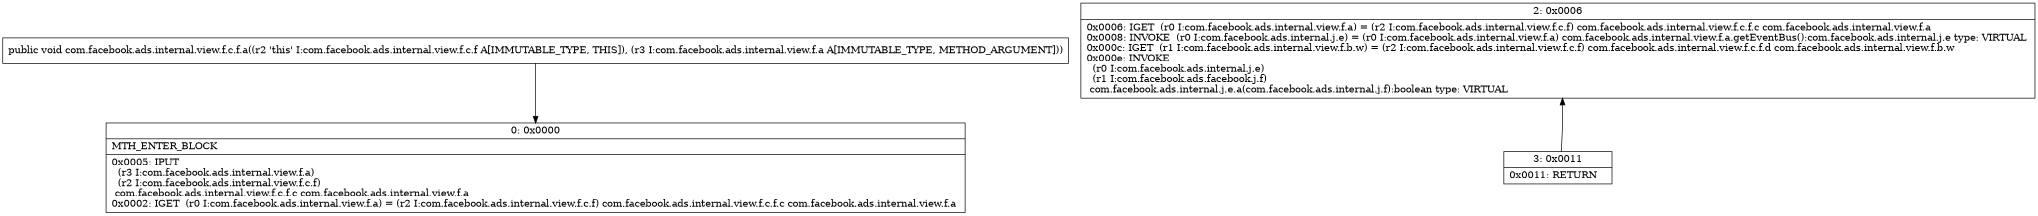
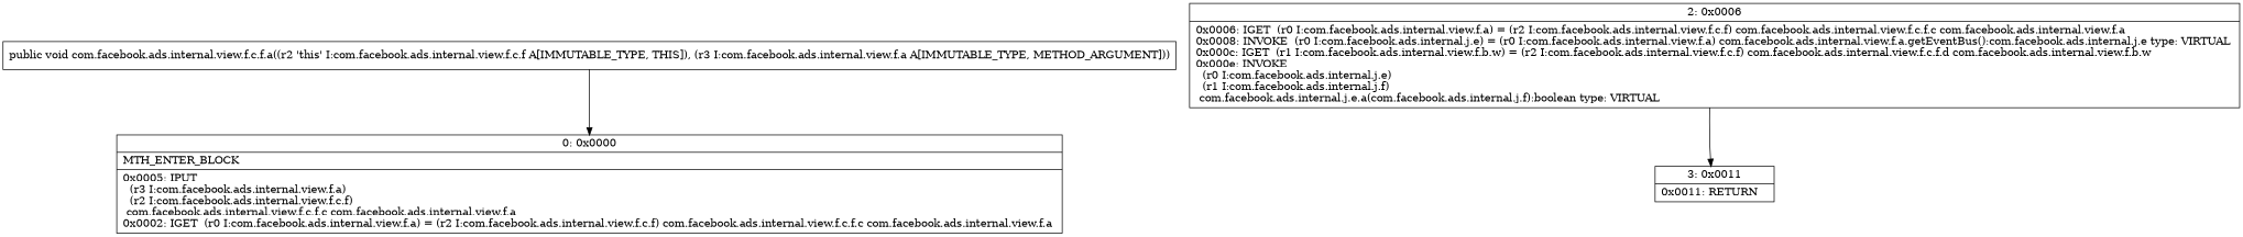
  digraph {
    node [shape=record]
    n1 [label="{0\:\ 0x0000|MTH_ENTER_BLOCK\l|0x0005: IPUT  \l  (r3 I:com.facebook.ads.internal.view.f.a)\l  (r2 I:com.facebook.ads.internal.view.f.c.f)\l com.facebook.ads.internal.view.f.c.f.c com.facebook.ads.internal.view.f.a \l0x0002: IGET  (r0 I:com.facebook.ads.internal.view.f.a) = (r2 I:com.facebook.ads.internal.view.f.c.f) com.facebook.ads.internal.view.f.c.f.c com.facebook.ads.internal.view.f.a \l}"]
-   n2 [label="{2\:\ 0x0006|0x0006: IGET  (r0 I:com.facebook.ads.internal.view.f.a) = (r2 I:com.facebook.ads.internal.view.f.c.f) com.facebook.ads.internal.view.f.c.f.c com.facebook.ads.internal.view.f.a \l0x0008: INVOKE  (r0 I:com.facebook.ads.internal.j.e) = (r0 I:com.facebook.ads.internal.view.f.a) com.facebook.ads.internal.view.f.a.getEventBus():com.facebook.ads.internal.j.e type: VIRTUAL \l0x000c: IGET  (r1 I:com.facebook.ads.internal.view.f.b.w) = (r2 I:com.facebook.ads.internal.view.f.c.f) com.facebook.ads.internal.view.f.c.f.d com.facebook.ads.internal.view.f.b.w \l0x000e: INVOKE  \l  (r0 I:com.facebook.ads.internal.j.e)\l  (r1 I:com.facebook.ads.facebook.j.f)\l com.facebook.ads.internal.j.e.a(com.facebook.ads.internal.j.f):boolean type: VIRTUAL \l}"]
+   n2 [label="{2\:\ 0x0006|0x0006: IGET  (r0 I:com.facebook.ads.internal.view.f.a) = (r2 I:com.facebook.ads.internal.view.f.c.f) com.facebook.ads.internal.view.f.c.f.c com.facebook.ads.internal.view.f.a \l0x0008: INVOKE  (r0 I:com.facebook.ads.internal.j.e) = (r0 I:com.facebook.ads.internal.view.f.a) com.facebook.ads.internal.view.f.a.getEventBus():com.facebook.ads.internal.j.e type: VIRTUAL \l0x000c: IGET  (r1 I:com.facebook.ads.internal.view.f.b.w) = (r2 I:com.facebook.ads.internal.view.f.c.f) com.facebook.ads.internal.view.f.c.f.d com.facebook.ads.internal.view.f.b.w \l0x000e: INVOKE  \l  (r0 I:com.facebook.ads.internal.j.e)\l  (r1 I:com.facebook.ads.internal.j.f)\l com.facebook.ads.internal.j.e.a(com.facebook.ads.internal.j.f):boolean type: VIRTUAL \l}"]
    n3 [label="{3\:\ 0x0011|0x0011: RETURN   \l}"]
    n4 [label="{public void com.facebook.ads.internal.view.f.c.f.a((r2 'this' I:com.facebook.ads.internal.view.f.c.f A[IMMUTABLE_TYPE, THIS]), (r3 I:com.facebook.ads.internal.view.f.a A[IMMUTABLE_TYPE, METHOD_ARGUMENT])) }"]
-   n3 -> n2
+   n2 -> n3
    n4 -> n1
  }
